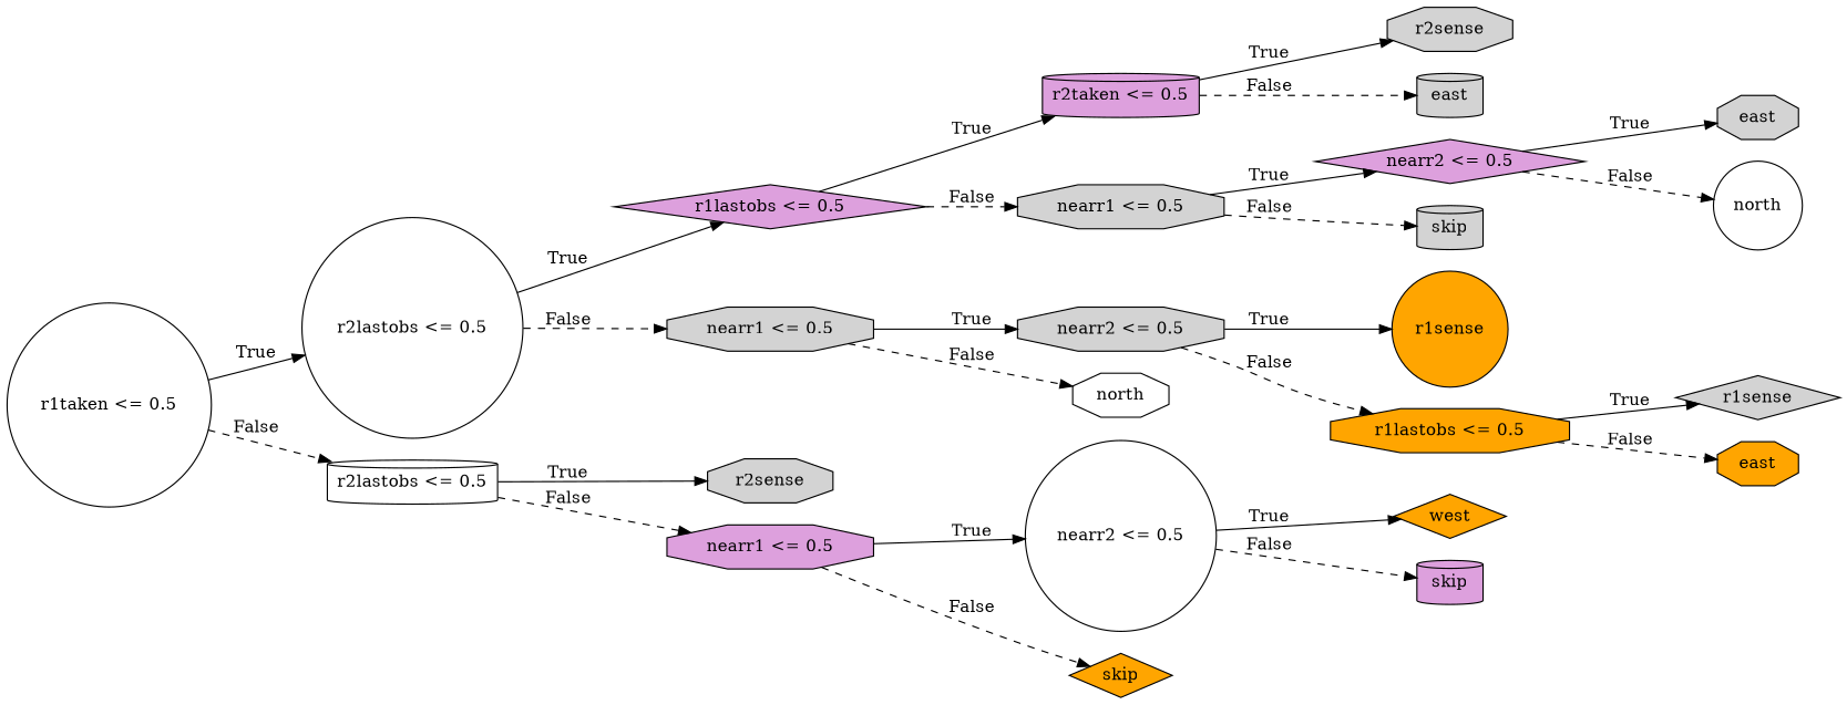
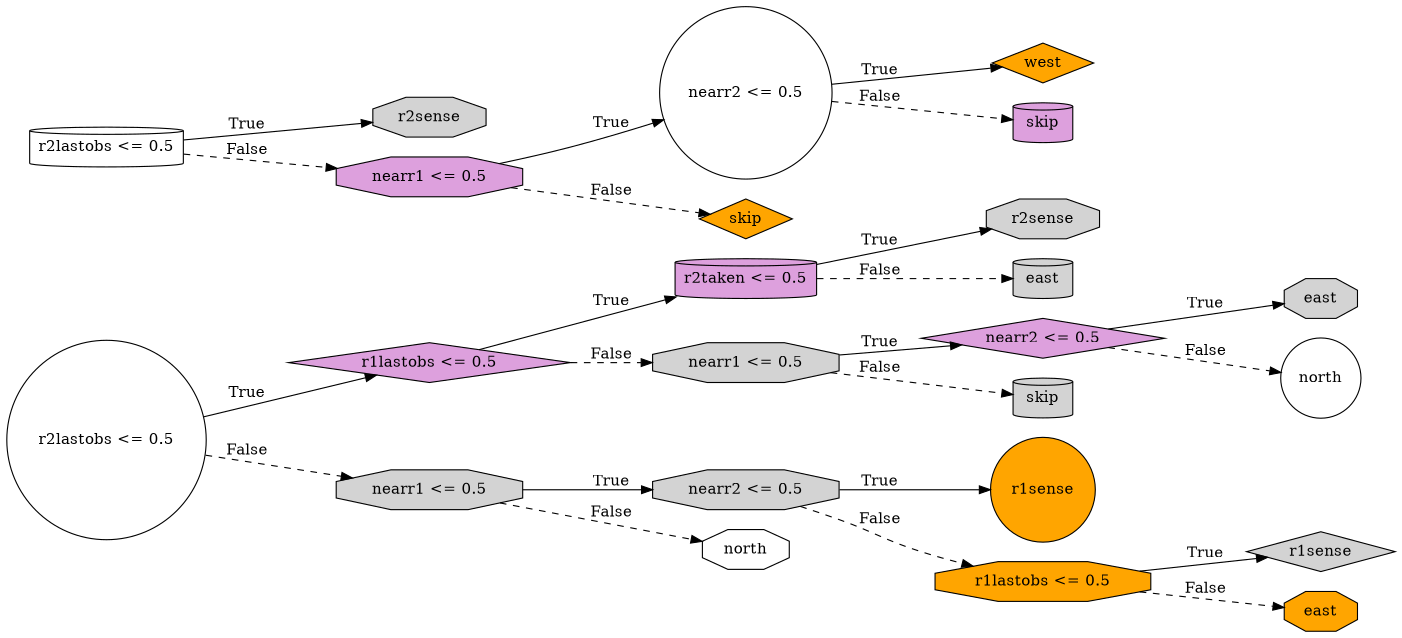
  digraph {
    rankdir=LR
    node [style=filled fillcolor=lightgrey shape=octagon]
-   n1 [label="r1taken <= 0.5" fillcolor=white shape=circle]
    n2 [label="r2lastobs <= 0.5" fillcolor=white shape=circle]
    n3 [label="r2lastobs <= 0.5" fillcolor=white shape=cylinder]
    n4 [label="r1lastobs <= 0.5" fillcolor=plum shape=diamond]
    n5 [label="nearr1 <= 0.5"]
    n6 [label="r2taken <= 0.5" fillcolor=plum shape=cylinder]
    n7 [label="nearr1 <= 0.5"]
    n8 [label=r2sense]
    n9 [label=east shape=cylinder]
    n10 [label="nearr2 <= 0.5" fillcolor=plum shape=diamond]
    n11 [label=skip shape=cylinder]
    n12 [label=east]
    n13 [label=north fillcolor=white shape=circle]
    n14 [label="nearr2 <= 0.5"]
    n15 [label=north fillcolor=white]
    n16 [label=r1sense fillcolor=orange shape=circle]
    n17 [label="r1lastobs <= 0.5" fillcolor=orange]
    n18 [label=r1sense shape=diamond]
    n19 [label=east fillcolor=orange]
    n20 [label=r2sense]
    n21 [label="nearr1 <= 0.5" fillcolor=plum]
    n22 [label="nearr2 <= 0.5" fillcolor=white shape=circle]
    n23 [label=skip fillcolor=orange shape=diamond]
    n24 [label=west fillcolor=orange shape=diamond]
    n25 [label=skip fillcolor=plum shape=cylinder]
-   n1 -> n2 [label=True]
-   n1 -> n3 [label=False style=dashed]
    n2 -> n4 [label=True]
    n2 -> n5 [label=False style=dashed]
    n3 -> n20 [label=True]
    n3 -> n21 [label=False style=dashed]
    n4 -> n6 [label=True]
    n4 -> n7 [label=False style=dashed]
    n5 -> n14 [label=True]
    n5 -> n15 [label=False style=dashed]
    n6 -> n8 [label=True]
    n6 -> n9 [label=False style=dashed]
    n7 -> n10 [label=True]
    n7 -> n11 [label=False style=dashed]
    n10 -> n12 [label=True]
    n10 -> n13 [label=False style=dashed]
    n14 -> n16 [label=True]
    n14 -> n17 [label=False style=dashed]
    n17 -> n18 [label=True]
    n17 -> n19 [label=False style=dashed]
    n21 -> n22 [label=True]
    n21 -> n23 [label=False style=dashed]
    n22 -> n24 [label=True]
    n22 -> n25 [label=False style=dashed]
  }
